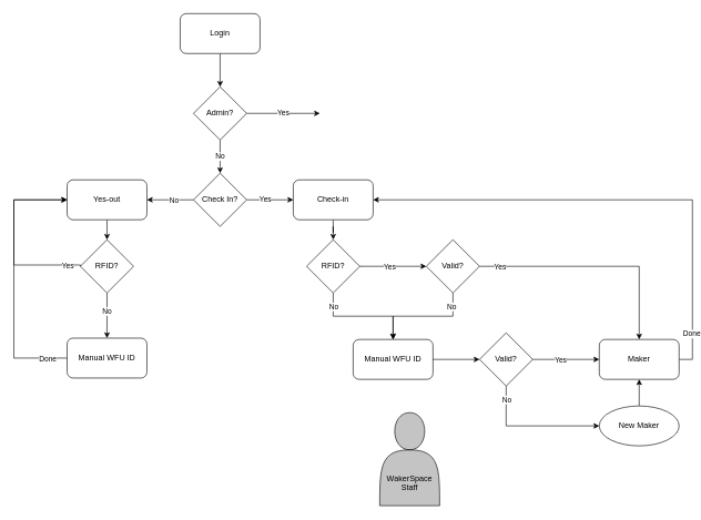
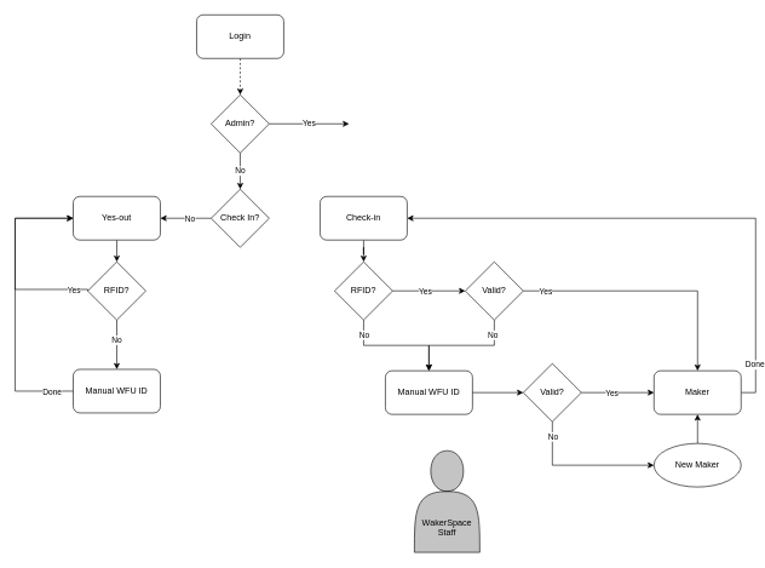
  <mxCell id="0" />
  <mxCell id="1" parent="0" />
- <mxCell id="2" style="edgeStyle=orthogonalEdgeStyle;rounded=0;orthogonalLoop=1;jettySize=auto;html=1;exitX=0.5;exitY=1;exitDx=0;exitDy=0;entryX=0.5;entryY=0;entryDx=0;entryDy=0;" parent="1" source="3" target="46" edge="1"><mxGeometry relative="1" as="geometry"><mxPoint x="520" y="380" as="targetPoint" /></mxGeometry></mxCell>
+ <mxCell id="2" style="edgeStyle=orthogonalEdgeStyle;rounded=0;orthogonalLoop=1;jettySize=auto;html=1;exitX=0.5;exitY=1;exitDx=0;exitDy=0;entryX=0.5;entryY=0;entryDx=0;entryDy=0;dashed=1;" parent="1" source="3" target="46" edge="1"><mxGeometry relative="1" as="geometry"><mxPoint x="520" y="380" as="targetPoint" /></mxGeometry></mxCell>
  <mxCell id="3" value="Login" style="rounded=1;whiteSpace=wrap;html=1;" parent="1" vertex="1"><mxGeometry x="270" y="20" width="120" height="60" as="geometry" /></mxCell>
- <mxCell id="4" style="edgeStyle=orthogonalEdgeStyle;rounded=0;orthogonalLoop=1;jettySize=auto;html=1;exitX=1;exitY=0.5;exitDx=0;exitDy=0;entryX=0;entryY=0.5;entryDx=0;entryDy=0;" parent="1" source="8" target="10" edge="1"><mxGeometry relative="1" as="geometry"><mxPoint x="280" y="300" as="targetPoint" /></mxGeometry></mxCell>
- <mxCell id="5" value="Yes" style="edgeLabel;html=1;align=center;verticalAlign=middle;resizable=0;points=[];" parent="4" vertex="1" connectable="0"><mxGeometry x="-0.225" y="1" relative="1" as="geometry"><mxPoint y="-1" as="offset" /></mxGeometry></mxCell>
  <mxCell id="6" style="edgeStyle=orthogonalEdgeStyle;rounded=0;orthogonalLoop=1;jettySize=auto;html=1;exitX=0;exitY=0.5;exitDx=0;exitDy=0;entryX=1;entryY=0.5;entryDx=0;entryDy=0;" parent="1" source="8" target="35" edge="1"><mxGeometry relative="1" as="geometry"><mxPoint x="460" y="300" as="targetPoint" /></mxGeometry></mxCell>
  <mxCell id="7" value="No" style="edgeLabel;html=1;align=center;verticalAlign=middle;resizable=0;points=[];" parent="6" vertex="1" connectable="0"><mxGeometry x="-0.342" relative="1" as="geometry"><mxPoint x="-7" as="offset" /></mxGeometry></mxCell>
  <mxCell id="8" value="Check In?" style="rhombus;whiteSpace=wrap;html=1;rounded=0;glass=0;" parent="1" vertex="1"><mxGeometry x="290" y="260" width="80" height="80" as="geometry" /></mxCell>
  <mxCell id="9" style="edgeStyle=orthogonalEdgeStyle;rounded=0;orthogonalLoop=1;jettySize=auto;html=1;exitX=0.5;exitY=1;exitDx=0;exitDy=0;" parent="1" source="10" target="13" edge="1"><mxGeometry relative="1" as="geometry"><mxPoint x="240" y="360" as="targetPoint" /></mxGeometry></mxCell>
  <mxCell id="10" value="Check-in" style="rounded=1;whiteSpace=wrap;html=1;glass=0;" parent="1" vertex="1"><mxGeometry x="440" y="270" width="120" height="60" as="geometry" /></mxCell>
  <mxCell id="11" style="edgeStyle=orthogonalEdgeStyle;rounded=0;orthogonalLoop=1;jettySize=auto;html=1;entryX=0.5;entryY=0;entryDx=0;entryDy=0;" parent="1" source="21" target="16" edge="1"><mxGeometry relative="1" as="geometry"><mxPoint x="790" y="400" as="targetPoint" /></mxGeometry></mxCell>
  <mxCell id="12" value="Yes" style="edgeLabel;html=1;align=center;verticalAlign=middle;resizable=0;points=[];" parent="11" vertex="1" connectable="0"><mxGeometry x="-0.289" y="2" relative="1" as="geometry"><mxPoint x="-94" y="2" as="offset" /></mxGeometry></mxCell>
  <mxCell id="13" value="RFID?" style="rhombus;whiteSpace=wrap;html=1;rounded=0;glass=0;" parent="1" vertex="1"><mxGeometry x="460" y="360" width="80" height="80" as="geometry" /></mxCell>
  <mxCell id="14" style="edgeStyle=orthogonalEdgeStyle;rounded=0;orthogonalLoop=1;jettySize=auto;html=1;exitX=1;exitY=0.5;exitDx=0;exitDy=0;entryX=1;entryY=0.5;entryDx=0;entryDy=0;" parent="1" source="16" target="10" edge="1"><mxGeometry relative="1" as="geometry" /></mxCell>
  <mxCell id="15" value="Done" style="edgeLabel;html=1;align=center;verticalAlign=middle;resizable=0;points=[];" vertex="1" connectable="0" parent="14"><mxGeometry x="-0.841" y="2" relative="1" as="geometry"><mxPoint as="offset" /></mxGeometry></mxCell>
  <mxCell id="16" value="Maker" style="rounded=1;whiteSpace=wrap;html=1;glass=0;" parent="1" vertex="1"><mxGeometry x="900" y="510" width="120" height="60" as="geometry" /></mxCell>
  <mxCell id="17" value="Manual WFU ID" style="rounded=1;whiteSpace=wrap;html=1;glass=0;" parent="1" vertex="1"><mxGeometry x="530" y="510" width="120" height="60" as="geometry" /></mxCell>
  <mxCell id="18" style="edgeStyle=orthogonalEdgeStyle;rounded=0;orthogonalLoop=1;jettySize=auto;html=1;entryX=0.5;entryY=1;entryDx=0;entryDy=0;exitX=0.5;exitY=0;exitDx=0;exitDy=0;" parent="1" source="19" target="16" edge="1"><mxGeometry relative="1" as="geometry"><mxPoint x="1150" y="480" as="sourcePoint" /></mxGeometry></mxCell>
  <mxCell id="19" value="New Maker" style="ellipse;whiteSpace=wrap;html=1;glass=0;arcSize=21;" parent="1" vertex="1"><mxGeometry x="900" y="610" width="120" height="60" as="geometry" /></mxCell>
  <mxCell id="20" style="edgeStyle=none;rounded=0;orthogonalLoop=1;jettySize=auto;html=1;exitX=1;exitY=1;exitDx=0;exitDy=0;" parent="1" source="8" target="8" edge="1"><mxGeometry relative="1" as="geometry" /></mxCell>
  <mxCell id="21" value="Valid?" style="rhombus;whiteSpace=wrap;html=1;rounded=0;glass=0;" parent="1" vertex="1"><mxGeometry x="640" y="360" width="80" height="80" as="geometry" /></mxCell>
  <mxCell id="22" style="edgeStyle=orthogonalEdgeStyle;rounded=0;orthogonalLoop=1;jettySize=auto;html=1;entryX=0;entryY=0.5;entryDx=0;entryDy=0;exitX=1;exitY=0.5;exitDx=0;exitDy=0;" parent="1" source="13" target="21" edge="1"><mxGeometry relative="1" as="geometry"><mxPoint x="640" y="450" as="targetPoint" /><mxPoint x="530" y="410" as="sourcePoint" /></mxGeometry></mxCell>
  <mxCell id="23" value="Yes" style="edgeLabel;html=1;align=center;verticalAlign=middle;resizable=0;points=[];" parent="22" vertex="1" connectable="0"><mxGeometry x="-0.289" y="2" relative="1" as="geometry"><mxPoint x="8" y="2" as="offset" /></mxGeometry></mxCell>
  <mxCell id="24" style="edgeStyle=orthogonalEdgeStyle;rounded=0;orthogonalLoop=1;jettySize=auto;html=1;entryX=0.5;entryY=0;entryDx=0;entryDy=0;exitX=0.5;exitY=1;exitDx=0;exitDy=0;" parent="1" source="13" target="17" edge="1"><mxGeometry relative="1" as="geometry"><mxPoint x="500" y="510" as="targetPoint" /><mxPoint x="500" y="480" as="sourcePoint" /></mxGeometry></mxCell>
  <mxCell id="25" value="No" style="edgeLabel;html=1;align=center;verticalAlign=middle;resizable=0;points=[];" parent="24" vertex="1" connectable="0"><mxGeometry x="-0.32" relative="1" as="geometry"><mxPoint x="-19" y="-15" as="offset" /></mxGeometry></mxCell>
  <mxCell id="26" style="edgeStyle=orthogonalEdgeStyle;rounded=0;orthogonalLoop=1;jettySize=auto;html=1;exitX=0.5;exitY=1;exitDx=0;exitDy=0;entryX=0.5;entryY=0;entryDx=0;entryDy=0;" parent="1" source="21" target="17" edge="1"><mxGeometry relative="1" as="geometry"><mxPoint x="500" y="510" as="targetPoint" /><mxPoint x="510" y="450" as="sourcePoint" /></mxGeometry></mxCell>
  <mxCell id="27" value="No" style="edgeLabel;html=1;align=center;verticalAlign=middle;resizable=0;points=[];" parent="26" vertex="1" connectable="0"><mxGeometry x="-0.32" relative="1" as="geometry"><mxPoint x="16" y="-15" as="offset" /></mxGeometry></mxCell>
  <mxCell id="28" style="edgeStyle=orthogonalEdgeStyle;rounded=0;orthogonalLoop=1;jettySize=auto;html=1;exitX=0.5;exitY=1;exitDx=0;exitDy=0;entryX=0;entryY=0.5;entryDx=0;entryDy=0;" parent="1" source="32" target="19" edge="1"><mxGeometry relative="1" as="geometry"><mxPoint x="950" y="510" as="targetPoint" /></mxGeometry></mxCell>
  <mxCell id="29" value="No" style="edgeLabel;html=1;align=center;verticalAlign=middle;resizable=0;points=[];" parent="28" vertex="1" connectable="0"><mxGeometry x="-0.319" y="3" relative="1" as="geometry"><mxPoint x="-8" y="-37" as="offset" /></mxGeometry></mxCell>
  <mxCell id="30" style="edgeStyle=orthogonalEdgeStyle;rounded=0;orthogonalLoop=1;jettySize=auto;html=1;exitX=1;exitY=0.5;exitDx=0;exitDy=0;entryX=0;entryY=0.5;entryDx=0;entryDy=0;" parent="1" source="32" target="16" edge="1"><mxGeometry relative="1" as="geometry"><mxPoint x="800" y="539.5" as="sourcePoint" /><mxPoint x="900" y="539.5" as="targetPoint" /></mxGeometry></mxCell>
  <mxCell id="31" value="Yes" style="edgeLabel;html=1;align=center;verticalAlign=middle;resizable=0;points=[];" parent="30" vertex="1" connectable="0"><mxGeometry x="-0.189" y="-1" relative="1" as="geometry"><mxPoint y="-1" as="offset" /></mxGeometry></mxCell>
  <mxCell id="32" value="Valid?" style="rhombus;whiteSpace=wrap;html=1;" parent="1" vertex="1"><mxGeometry x="720" y="500" width="80" height="80" as="geometry" /></mxCell>
  <mxCell id="33" style="edgeStyle=orthogonalEdgeStyle;rounded=0;orthogonalLoop=1;jettySize=auto;html=1;exitX=1;exitY=0.5;exitDx=0;exitDy=0;" parent="1" source="17" target="32" edge="1"><mxGeometry relative="1" as="geometry"><mxPoint x="760" y="540" as="targetPoint" /><mxPoint x="650" y="540" as="sourcePoint" /></mxGeometry></mxCell>
  <mxCell id="34" style="edgeStyle=orthogonalEdgeStyle;rounded=0;orthogonalLoop=1;jettySize=auto;html=1;exitX=0.5;exitY=1;exitDx=0;exitDy=0;entryX=0.5;entryY=0;entryDx=0;entryDy=0;" parent="1" source="35" target="40" edge="1"><mxGeometry relative="1" as="geometry" /></mxCell>
  <mxCell id="35" value="Yes-out" style="rounded=1;whiteSpace=wrap;html=1;glass=0;" parent="1" vertex="1"><mxGeometry x="100" y="270" width="120" height="60" as="geometry" /></mxCell>
  <mxCell id="36" style="edgeStyle=orthogonalEdgeStyle;rounded=0;orthogonalLoop=1;jettySize=auto;html=1;exitX=0;exitY=0.5;exitDx=0;exitDy=0;entryX=0;entryY=0.5;entryDx=0;entryDy=0;" parent="1" source="40" target="35" edge="1"><mxGeometry relative="1" as="geometry"><mxPoint x="20" y="398" as="targetPoint" /><Array as="points"><mxPoint x="20" y="398" /><mxPoint x="20" y="300" /></Array></mxGeometry></mxCell>
  <mxCell id="37" value="Yes" style="edgeLabel;html=1;align=center;verticalAlign=middle;resizable=0;points=[];" parent="36" vertex="1" connectable="0"><mxGeometry x="-0.268" y="-2" relative="1" as="geometry"><mxPoint x="78" as="offset" /></mxGeometry></mxCell>
  <mxCell id="38" style="edgeStyle=orthogonalEdgeStyle;rounded=0;orthogonalLoop=1;jettySize=auto;html=1;" parent="1" source="40" target="43" edge="1"><mxGeometry relative="1" as="geometry"><mxPoint x="160" y="580" as="targetPoint" /></mxGeometry></mxCell>
  <mxCell id="39" value="No" style="edgeLabel;html=1;align=center;verticalAlign=middle;resizable=0;points=[];" parent="38" vertex="1" connectable="0"><mxGeometry x="-0.21" y="-1" relative="1" as="geometry"><mxPoint as="offset" /></mxGeometry></mxCell>
  <mxCell id="40" value="RFID?" style="rhombus;whiteSpace=wrap;html=1;rounded=0;" parent="1" vertex="1"><mxGeometry x="120" y="360" width="80" height="80" as="geometry" /></mxCell>
  <mxCell id="41" style="edgeStyle=orthogonalEdgeStyle;rounded=0;orthogonalLoop=1;jettySize=auto;html=1;exitX=0;exitY=0.5;exitDx=0;exitDy=0;entryX=0;entryY=0.5;entryDx=0;entryDy=0;" parent="1" source="43" target="35" edge="1"><mxGeometry relative="1" as="geometry"><Array as="points"><mxPoint x="20" y="538" /><mxPoint x="20" y="300" /></Array></mxGeometry></mxCell>
  <mxCell id="42" value="Done" style="edgeLabel;html=1;align=center;verticalAlign=middle;resizable=0;points=[];" vertex="1" connectable="0" parent="41"><mxGeometry x="-0.746" y="3" relative="1" as="geometry"><mxPoint x="21" y="-3" as="offset" /></mxGeometry></mxCell>
  <mxCell id="43" value="Manual WFU ID" style="rounded=1;whiteSpace=wrap;html=1;" parent="1" vertex="1"><mxGeometry x="100" y="508" width="120" height="60" as="geometry" /></mxCell>
  <mxCell id="44" value="No" style="edgeStyle=orthogonalEdgeStyle;rounded=0;orthogonalLoop=1;jettySize=auto;html=1;exitX=0.5;exitY=1;exitDx=0;exitDy=0;entryX=0.5;entryY=0;entryDx=0;entryDy=0;" parent="1" source="46" target="8" edge="1"><mxGeometry relative="1" as="geometry" /></mxCell>
  <mxCell id="45" value="Yes" style="edgeStyle=orthogonalEdgeStyle;rounded=0;orthogonalLoop=1;jettySize=auto;html=1;exitX=1;exitY=0.5;exitDx=0;exitDy=0;" parent="1" source="46" edge="1"><mxGeometry relative="1" as="geometry"><mxPoint x="480" y="170" as="targetPoint" /></mxGeometry></mxCell>
  <mxCell id="46" value="Admin?" style="rhombus;whiteSpace=wrap;html=1;rounded=0;" parent="1" vertex="1"><mxGeometry x="290" y="130" width="80" height="80" as="geometry" /></mxCell>
  <mxCell id="47" value="&lt;br&gt;&lt;br&gt;&lt;br&gt;&lt;br&gt;&lt;br&gt;WakerSpace Staff" style="shape=actor;whiteSpace=wrap;html=1;fillColor=#C4C4C4;" vertex="1" parent="1"><mxGeometry x="570" y="620" width="90" height="140" as="geometry" /></mxCell>
